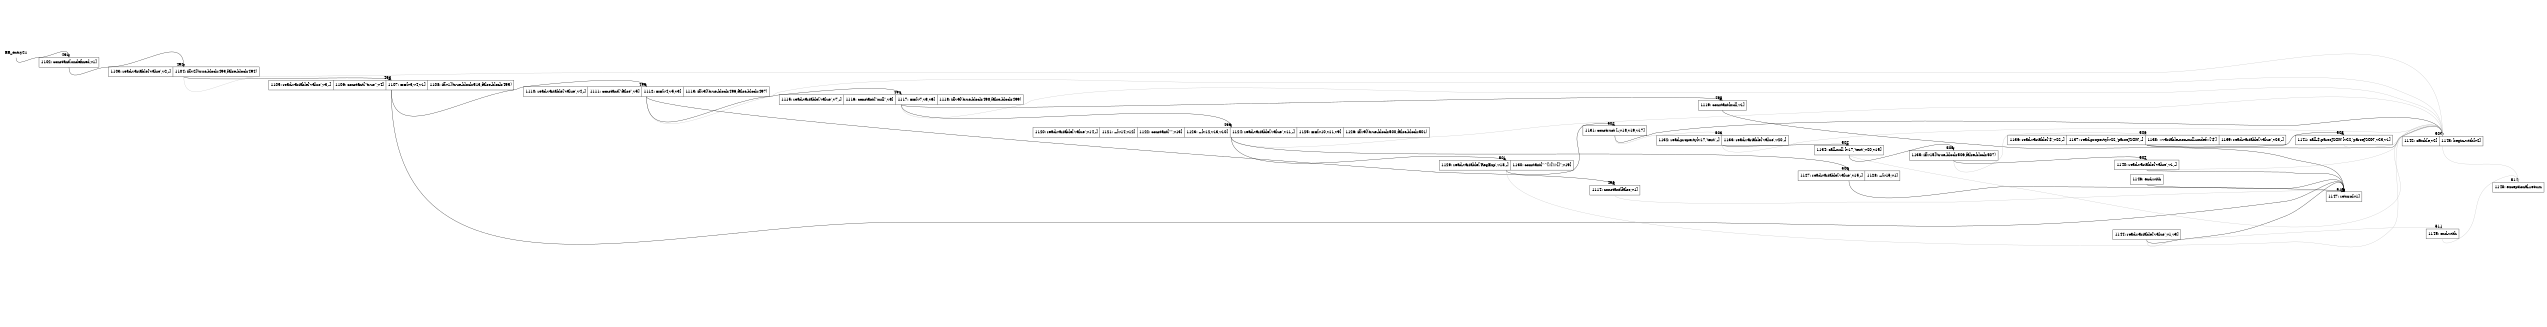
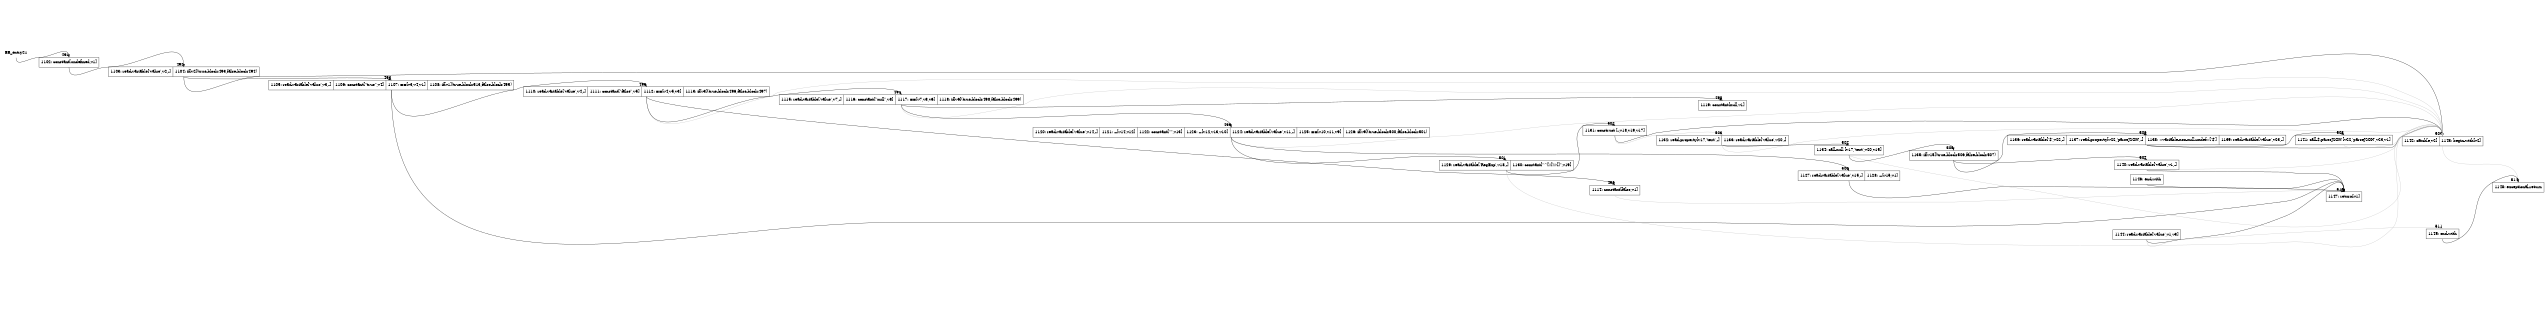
  digraph {
    rankdir=LR
    node [shape=record]
    edge [headport=n tailport=s]
    n1 [label=BB_entry21 shape=none]
    n2 [label="{1102: constant[undefined,v1]}"]
    n3 [label="{1103: read-variable['value',v2,-]|1104: if[v2](true-block:493,false-block:494)}"]
    n4 [label="{1105: read-variable['value',v3,-]|1106: constant[\"true\",v4]|1107: ==[v3,v4,v1]|1108: if[v1](true-block:513,false-block:495)}"]
    n5 [label="{1142: catch[e,v2]|1143: begin-with[v2]}"]
    n6 [label="{1147: return[v1]}"]
    n7 [label="{1110: read-variable['value',v4,-]|1111: constant[\"false\",v5]|1112: ==[v4,v5,v3]|1113: if[v3](true-block:496,false-block:497)}"]
    n8 [label="{1148: exceptional-return}"]
    n9 [label="{1114: constant[false,v1]}"]
    n10 [label="{1115: read-variable['value',v7,-]|1116: constant[\"null\",v8]|1117: ==[v7,v8,v6]|1118: if[v6](true-block:498,false-block:499)}"]
    n11 [label="{1144: read-variable['value',v1,v3]}"]
    n12 [label="{1145: end-with}"]
    n13 [label="{1119: constant[null,v1]}"]
    n14 [label="{1120: read-variable['value',v14,-]|1121: +[v14,v12]|1122: constant[\"\",v13]|1123: +[v12,v13,v10]|1124: read-variable['value',v11,-]|1125: ==[v10,v11,v9]|1126: if[v9](true-block:500,false-block:501)}"]
    n15 [label="{1127: read-variable['value',v15,-]|1128: +[v15,v1]}"]
    n16 [label="{1129: read-variable['RegExp',v18,-]|1130: constant[\"^[\\\\[\\\\\\\{]\",v19]}"]
    n17 [label="{1131: construct [-,v18,v19,v17]}"]
    n18 [label="{1132: read-property[v17,'test',-]|1133: read-variable['value',v20,-]}"]
    n19 [label="{1134: call-null [v17,'test',v20,v15]}"]
    n20 [label="{1135: if[v15](true-block:506,false-block:507)}"]
    n21 [label="{1136: read-variable['$',v22,-]|1137: read-property[v22,'parseJSON',-]|1138: \<variable-non-null-undef\>['$']|1139: read-variable['value',v23,-]}"]
    n22 [label="{1140: read-variable['value',v1,-]}"]
    n23 [label="{1141: call-$.parseJSON [v22,'parseJSON',v23,v1]}"]
    n24 [label="{1146: end-with}"]
    n1 -> n2 [headlabel="    491"]
    n2 -> n3 [headlabel="      492"]
    n3 -> n4 [headlabel="      493"]
-   n3 -> n5 [color=gray headlabel="      509"]
+   n3 -> n5 [color=black headlabel="      509"]
    n4 -> n6 [headlabel="      513"]
    n4 -> n7 [headlabel="      495"]
    n5 -> n8 [color=gray headlabel="      514"]
    n7 -> n5 [color=gray]
    n7 -> n9 [headlabel="      496"]
    n7 -> n10 [headlabel="      497"]
    n9 -> n6 [color=gray]
    n10 -> n5 [color=gray]
    n10 -> n13 [headlabel="      498"]
    n10 -> n14 [headlabel="      499"]
    n11 -> n6
    n11 -> n12 [color=gray headlabel="      511"]
-   n12 -> n8 [color=gray]
-   n13 -> n6
+   n12 -> n8
    n14 -> n5 [color=gray]
    n14 -> n15 [headlabel="      500"]
    n14 -> n16 [headlabel="      501"]
    n15 -> n6
    n16 -> n5 [color=gray]
    n16 -> n17 [headlabel="      502"]
    n17 -> n5 [color=black]
    n17 -> n18 [color=gray headlabel="      503"]
    n18 -> n5 [color=gray]
    n18 -> n19 [headlabel="      504"]
    n19 -> n5 [color=gray]
    n19 -> n20 [headlabel="      505"]
-   n20 -> n21 [headlabel="      506" color=gray]
+   n20 -> n21 [headlabel="      506"]
    n20 -> n22 [headlabel="      507"]
    n21 -> n5 [color=black]
    n21 -> n23 [headlabel="      508"]
    n22 -> n5 [color=gray]
    n22 -> n6
    n23 -> n5 [color=gray]
    n24 -> n6
  }
